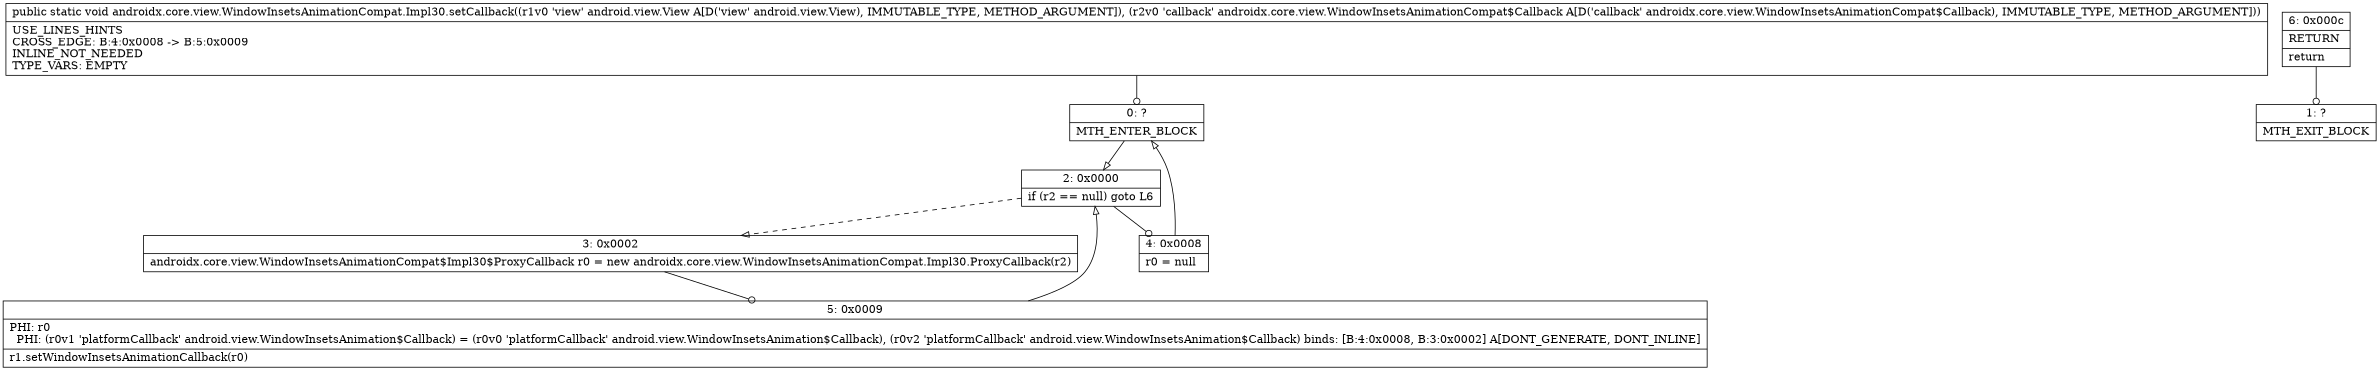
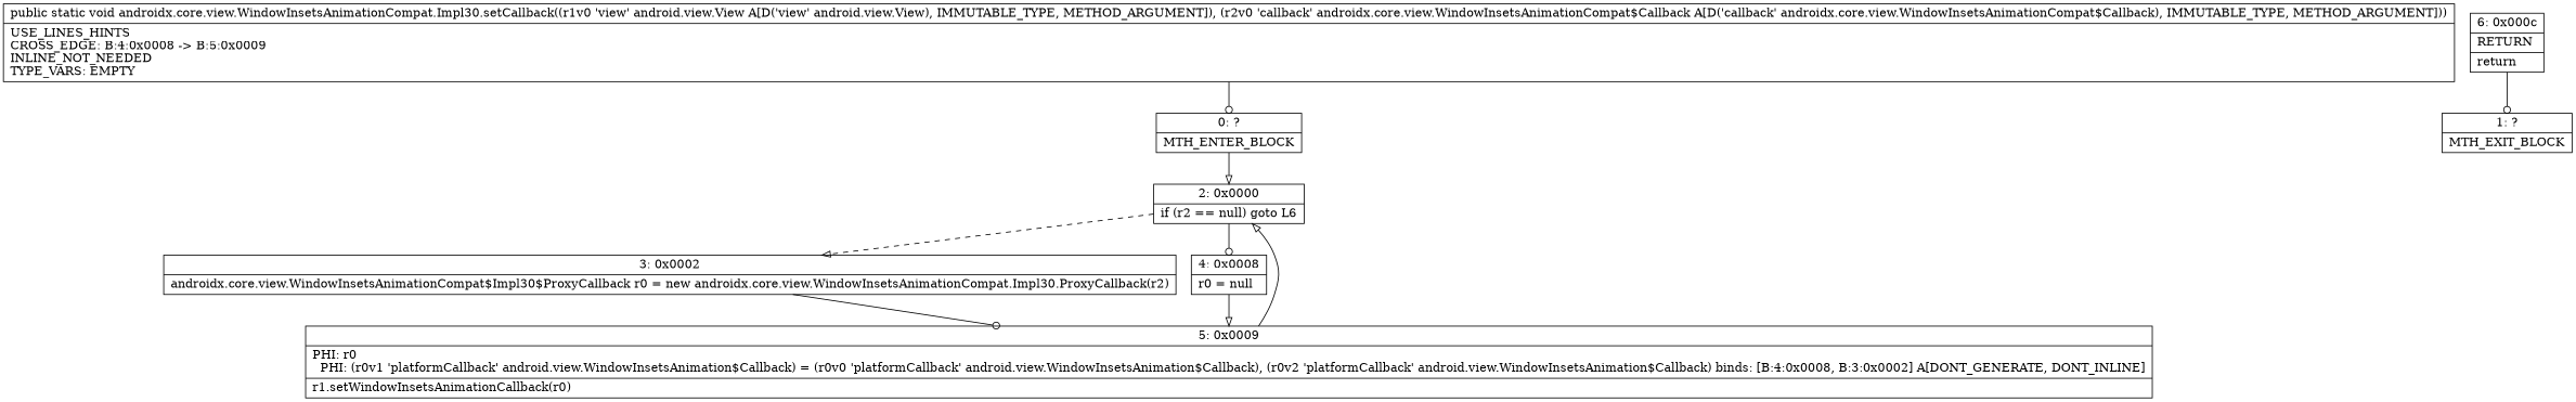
  digraph {
    node [shape=record]
    edge [arrowhead=onormal]
    n1 [label="{0\:\ ?|MTH_ENTER_BLOCK\l}"]
    n2 [label="{2\:\ 0x0000|if (r2 == null) goto L6\l}"]
    n3 [label="{3\:\ 0x0002|androidx.core.view.WindowInsetsAnimationCompat$Impl30$ProxyCallback r0 = new androidx.core.view.WindowInsetsAnimationCompat.Impl30.ProxyCallback(r2)\l}"]
    n4 [label="{4\:\ 0x0008|r0 = null\l}"]
    n5 [label="{5\:\ 0x0009|PHI: r0 \l  PHI: (r0v1 'platformCallback' android.view.WindowInsetsAnimation$Callback) = (r0v0 'platformCallback' android.view.WindowInsetsAnimation$Callback), (r0v2 'platformCallback' android.view.WindowInsetsAnimation$Callback) binds: [B:4:0x0008, B:3:0x0002] A[DONT_GENERATE, DONT_INLINE]\l|r1.setWindowInsetsAnimationCallback(r0)\l}"]
    n6 [label="{6\:\ 0x000c|RETURN\l|return\l}"]
    n7 [label="{1\:\ ?|MTH_EXIT_BLOCK\l}"]
    n8 [label="{public static void androidx.core.view.WindowInsetsAnimationCompat.Impl30.setCallback((r1v0 'view' android.view.View A[D('view' android.view.View), IMMUTABLE_TYPE, METHOD_ARGUMENT]), (r2v0 'callback' androidx.core.view.WindowInsetsAnimationCompat$Callback A[D('callback' androidx.core.view.WindowInsetsAnimationCompat$Callback), IMMUTABLE_TYPE, METHOD_ARGUMENT]))  | USE_LINES_HINTS\lCROSS_EDGE: B:4:0x0008 \-\> B:5:0x0009\lINLINE_NOT_NEEDED\lTYPE_VARS: EMPTY\l}"]
    n1 -> n2
    n2 -> n3 [style=dashed]
    n2 -> n4 [arrowhead=odot]
    n3 -> n5 [arrowhead=odot]
-   n4 -> n1
+   n4 -> n5
    n5 -> n2
    n6 -> n7 [arrowhead=odot]
    n8 -> n1 [arrowhead=odot]
  }
